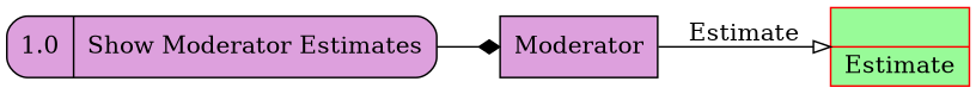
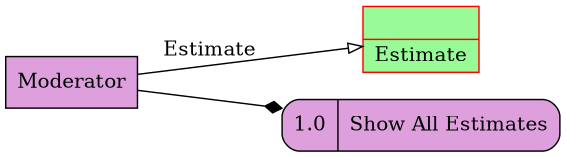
  digraph {
    rankdir=LR
    node [fillcolor=plum style=filled]
    n1 [color=red fillcolor=palegreen label="<f0>  |<f1> Estimate " shape=record]
    n2 [label=Moderator shape=box]
-   n3 [label="{<f0> 1.0|<f1> Show Moderator Estimates }" shape=Mrecord]
+   n3 [label="{<f0> 1.0|<f1> Show All Estimates }" shape=Mrecord]
    n2 -> n1 [arrowhead=onormal label=Estimate]
-   n3 -> n2 [arrowhead=diamond]
+   n2 -> n3 [arrowhead=diamond]
  }
